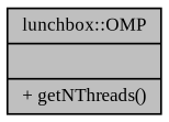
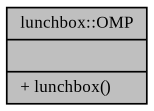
  digraph {
    fontname="Liberation Serif"
-   n1 [color=black fillcolor=grey75 fontcolor=black fontname="Liberation Serif" fontsize=10 height=0.2 label="{lunchbox::OMP\n||+ getNThreads()\l}" shape=record style=filled width=0.4]
+   n1 [color=black fillcolor=grey75 fontcolor=black fontname="Liberation Serif" fontsize=10 height=0.2 label="{lunchbox::OMP\n||+ lunchbox()\l}" shape=record style=filled width=0.4]
  }
